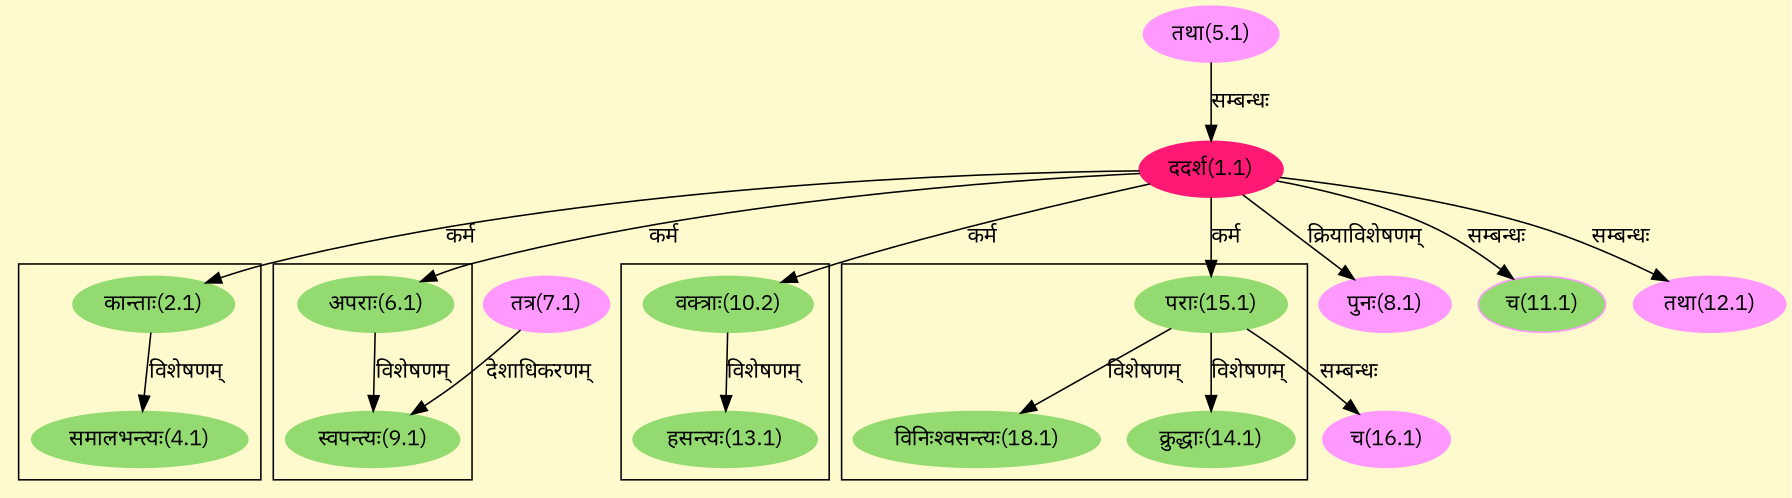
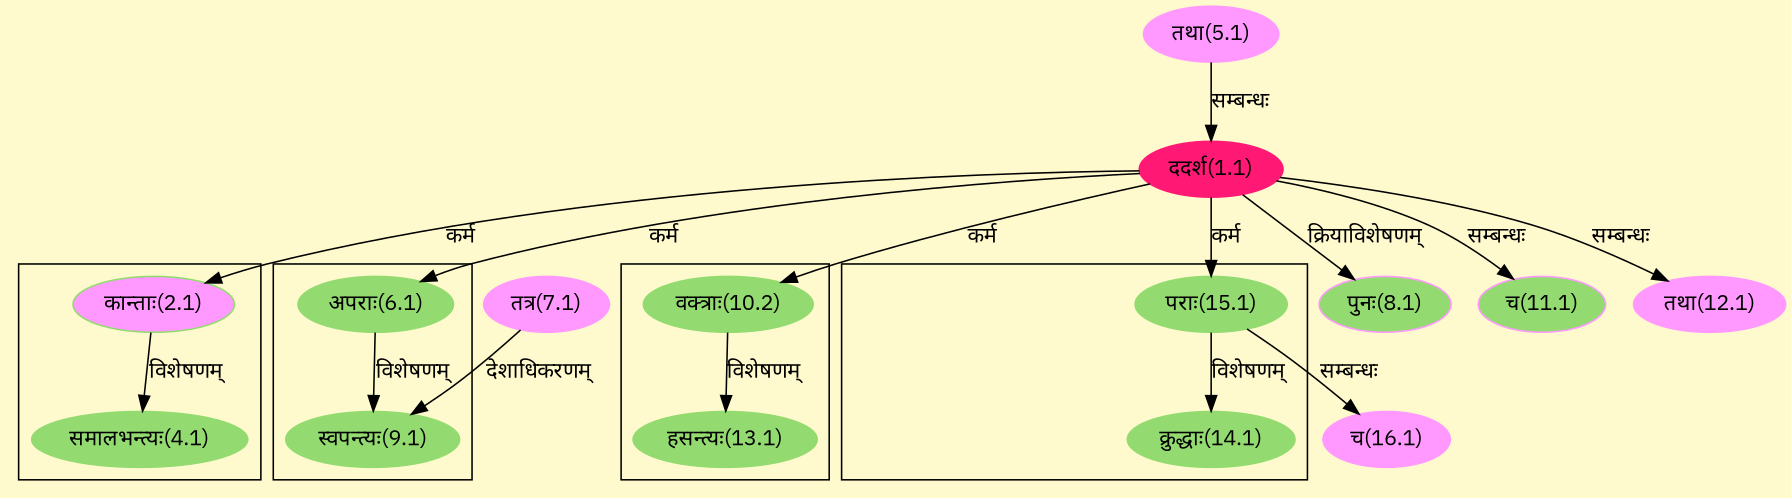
  digraph {
    bgcolor=lemonchiffon1
    compound=true
    fontname="IBM Plex Sans"
    rankdir=BT
    node [color="#93DB70" fontname="IBM Plex Sans" style=filled]
    edge [dir=back fontname="IBM Plex Sans"]
    n1 [label="समालभन्त्यः(4.1)"]
-   n2 [label="कान्ताः(2.1)"]
+   n2 [label="कान्ताः(2.1)" fillcolor="#FF99FF"]
    n3 [label="स्वपन्त्यः(9.1)"]
    n4 [label="अपराः(6.1)"]
    n5 [label="हसन्त्यः(13.1)"]
    n6 [label="वक्त्राः(10.2)"]
    n7 [label="क्रुद्धाः(14.1)"]
    n8 [label="पराः(15.1)"]
-   n9 [label="विनिःश्वसन्त्यः(18.1)"]
    n10 [color="#FF1975" label="ददर्श(1.1)"]
    n11 [color="#FF99FF" label="तत्र(7.1)"]
    n12 [color="#FF99FF" label="तथा(5.1)"]
-   n13 [color="#FF99FF" label="पुनः(8.1)"]
+   n13 [color="#FF99FF" label="पुनः(8.1)" fillcolor="#93DB70"]
    n14 [color="#FF99FF" fillcolor="#93DB70" label="च(11.1)"]
    n15 [color="#FF99FF" label="तथा(12.1)"]
    n16 [color="#FF99FF" label="च(16.1)"]
    subgraph cluster_1 {
      n1
      n2
    }
    subgraph cluster_2 {
      n3
      n4
    }
    subgraph cluster_3 {
      n5
      n6
    }
    subgraph cluster_4 {
      n7
      n8
-     n9
    }
    n1 -> n2 [label="विशेषणम्"]
    n2 -> n10 [label="कर्म"]
    n3 -> n4 [label="विशेषणम्"]
    n3 -> n11 [label="देशाधिकरणम्"]
    n4 -> n10 [label="कर्म"]
    n5 -> n6 [label="विशेषणम्"]
    n6 -> n10 [label="कर्म"]
    n7 -> n8 [label="विशेषणम्"]
    n8 -> n10 [label="कर्म"]
-   n9 -> n8 [label="विशेषणम्"]
    n10 -> n12 [label="सम्बन्धः"]
    n13 -> n10 [label="क्रियाविशेषणम्"]
    n14 -> n10 [label="सम्बन्धः"]
    n15 -> n10 [label="सम्बन्धः"]
    n16 -> n8 [label="सम्बन्धः"]
  }
